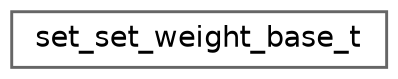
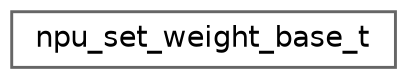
  digraph {
    rankdir=LR
-   n1 [color=grey40 fillcolor=white fontname=Helvetica fontsize=10 height=0.2 label=set_set_weight_base_t shape=box style=filled width=0.4]
+   n1 [color=grey40 fillcolor=white fontname=Helvetica fontsize=10 height=0.2 label=npu_set_weight_base_t shape=box style=filled width=0.4]
  }
